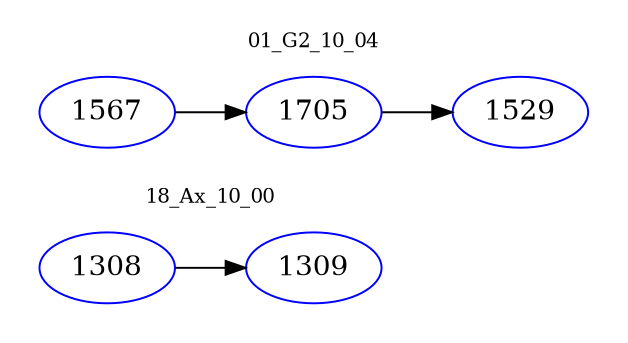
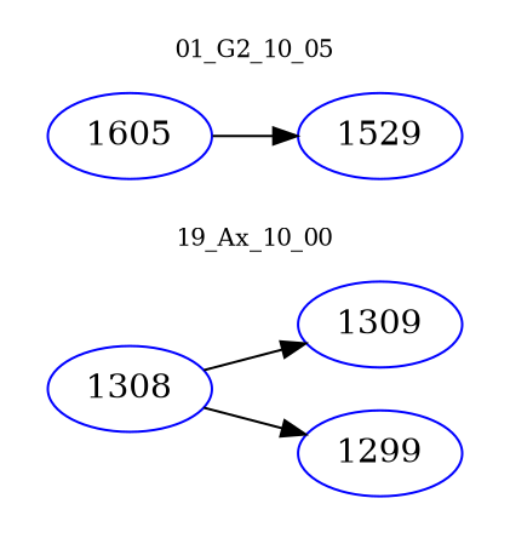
  digraph {
    rankdir=LR
    node [color=blue]
    edge [color=black]
    n1 [label=1308]
+   n2 [label=1299]
    n3 [label=1309]
-   n4 [label=1567]
    n5 [label=1529]
-   n6 [label=1705]
+   n6 [label=1605]
    subgraph cluster_1 {
      color=white
      fontsize=10
-     label="18_Ax_10_00"
+     label="19_Ax_10_00"
      n1
+     n2
      n3
    }
    subgraph cluster_2 {
      color=white
      fontsize=10
-     label="01_G2_10_04"
-     n4
+     label="01_G2_10_05"
      n5
      n6
    }
+   n1 -> n2
    n1 -> n3
-   n4 -> n6
    n6 -> n5
  }
